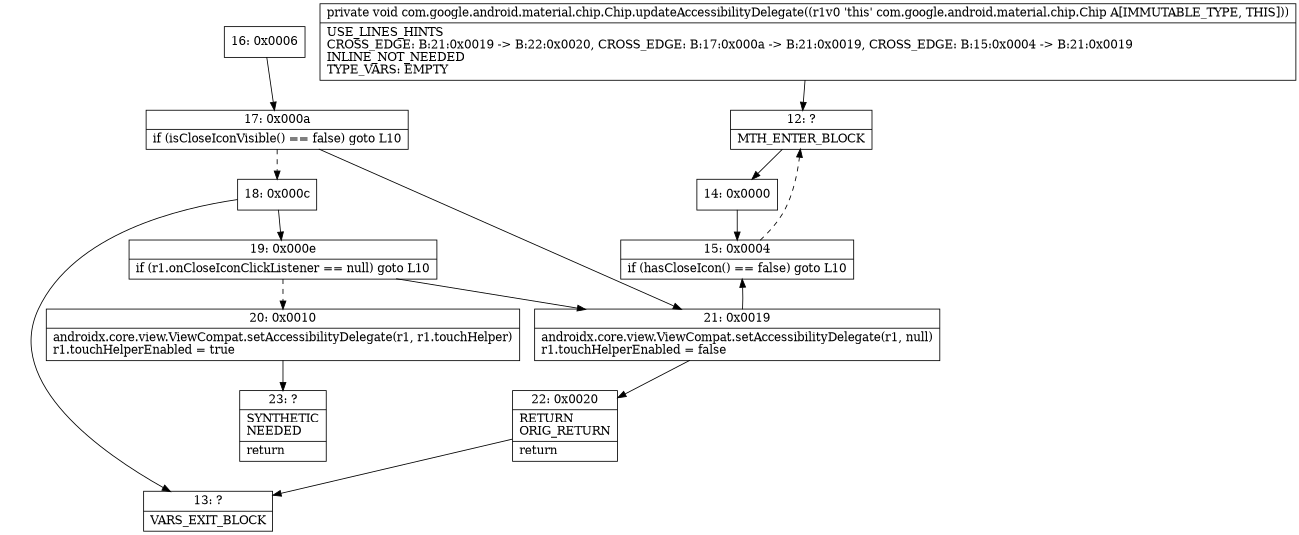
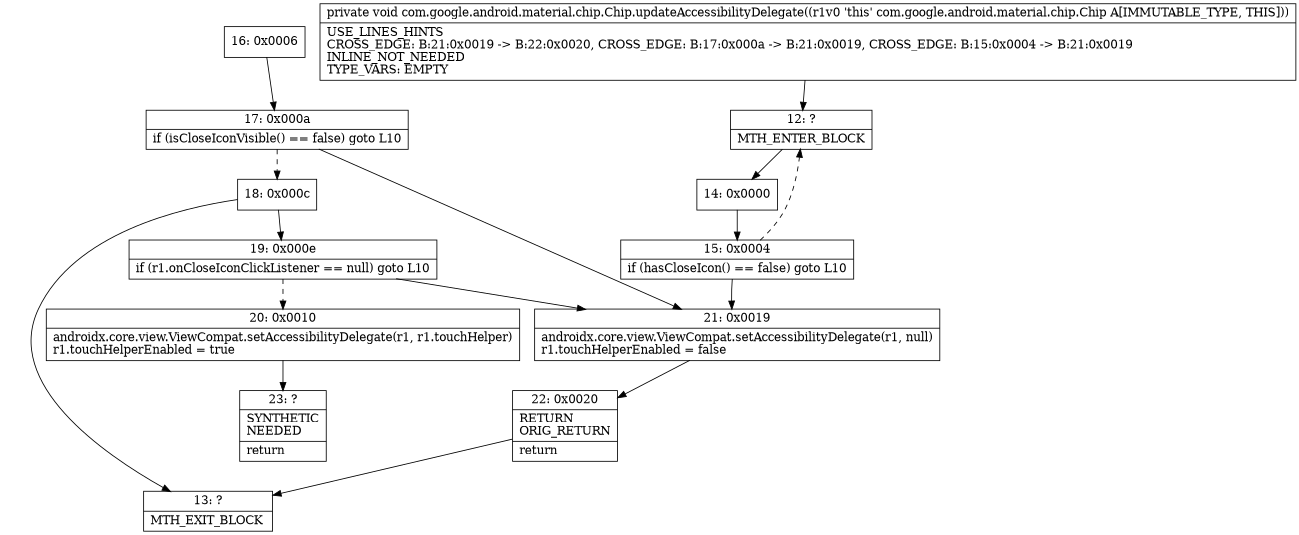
  digraph {
    node [shape=record]
    n1 [label="{12\:\ ?|MTH_ENTER_BLOCK\l}"]
    n2 [label="{14\:\ 0x0000}"]
    n3 [label="{15\:\ 0x0004|if (hasCloseIcon() == false) goto L10\l}"]
    n4 [label="{21\:\ 0x0019|androidx.core.view.ViewCompat.setAccessibilityDelegate(r1, null)\lr1.touchHelperEnabled = false\l}"]
    n5 [label="{16\:\ 0x0006}"]
    n6 [label="{17\:\ 0x000a|if (isCloseIconVisible() == false) goto L10\l}"]
    n7 [label="{22\:\ 0x0020|RETURN\lORIG_RETURN\l|return\l}"]
    n8 [label="{18\:\ 0x000c}"]
    n9 [label="{19\:\ 0x000e|if (r1.onCloseIconClickListener == null) goto L10\l}"]
-   n10 [label="{13\:\ ?|VARS_EXIT_BLOCK\l}"]
+   n10 [label="{13\:\ ?|MTH_EXIT_BLOCK\l}"]
    n11 [label="{20\:\ 0x0010|androidx.core.view.ViewCompat.setAccessibilityDelegate(r1, r1.touchHelper)\lr1.touchHelperEnabled = true\l}"]
    n12 [label="{23\:\ ?|SYNTHETIC\lNEEDED\l|return\l}"]
    n13 [label="{private void com.google.android.material.chip.Chip.updateAccessibilityDelegate((r1v0 'this' com.google.android.material.chip.Chip A[IMMUTABLE_TYPE, THIS]))  | USE_LINES_HINTS\lCROSS_EDGE: B:21:0x0019 \-\> B:22:0x0020, CROSS_EDGE: B:17:0x000a \-\> B:21:0x0019, CROSS_EDGE: B:15:0x0004 \-\> B:21:0x0019\lINLINE_NOT_NEEDED\lTYPE_VARS: EMPTY\l}"]
    n1 -> n2
    n2 -> n3
    n3 -> n1 [style=dashed]
-   n4 -> n3
+   n3 -> n4
    n4 -> n7
    n5 -> n6
    n6 -> n4
    n6 -> n8 [style=dashed]
    n7 -> n10
    n8 -> n9
    n8 -> n10
    n9 -> n4
    n9 -> n11 [style=dashed]
    n11 -> n12
    n13 -> n1
  }
